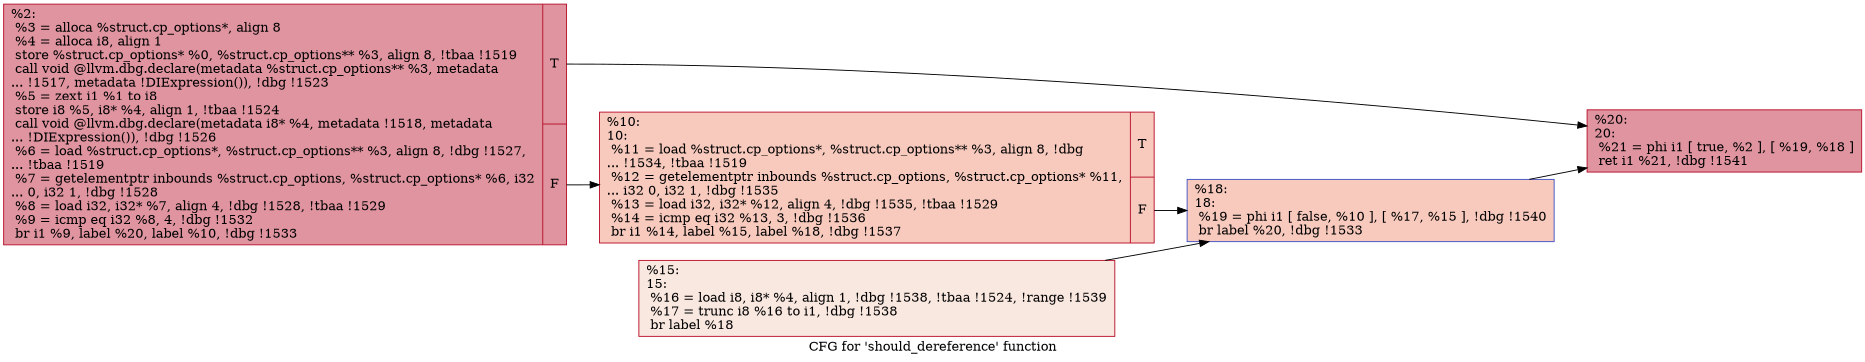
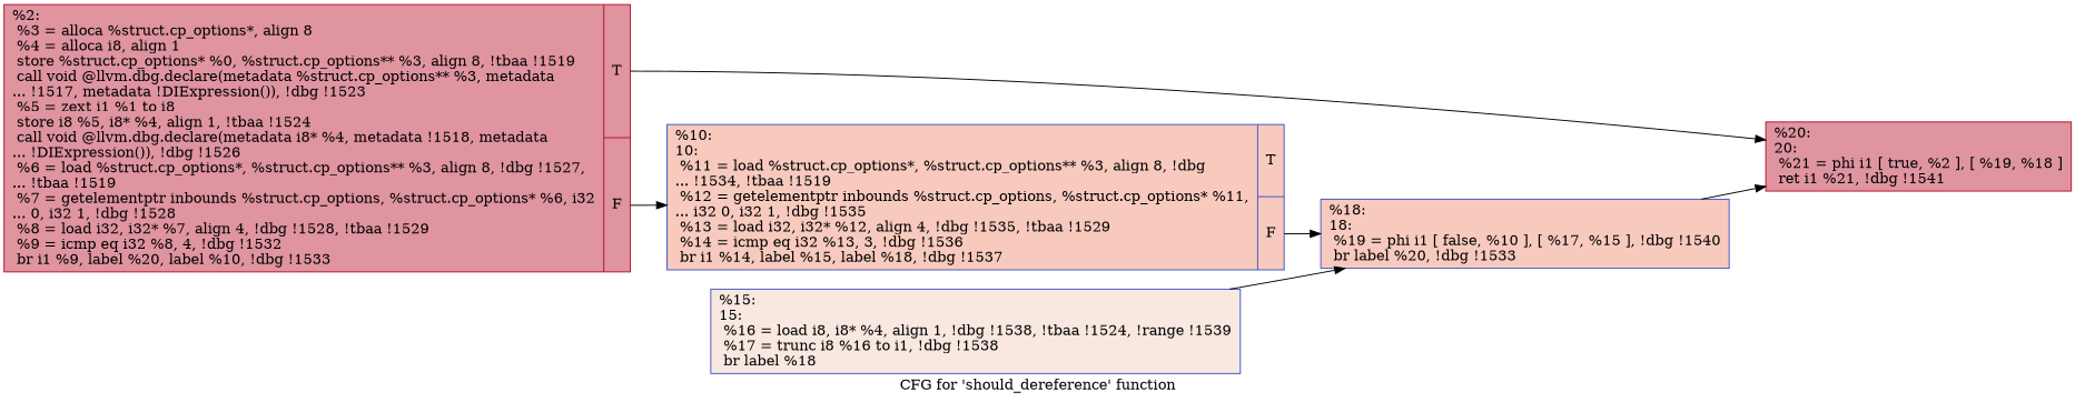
  digraph {
    label="CFG for 'should_dereference' function"
    rankdir=LR
    node [color="#3d50c3ff" fillcolor="#b70d2870" shape=record style=filled]
    n1 [color="#b70d28ff" label="{%2:\l  %3 = alloca %struct.cp_options*, align 8\l  %4 = alloca i8, align 1\l  store %struct.cp_options* %0, %struct.cp_options** %3, align 8, !tbaa !1519\l  call void @llvm.dbg.declare(metadata %struct.cp_options** %3, metadata\l... !1517, metadata !DIExpression()), !dbg !1523\l  %5 = zext i1 %1 to i8\l  store i8 %5, i8* %4, align 1, !tbaa !1524\l  call void @llvm.dbg.declare(metadata i8* %4, metadata !1518, metadata\l... !DIExpression()), !dbg !1526\l  %6 = load %struct.cp_options*, %struct.cp_options** %3, align 8, !dbg !1527,\l... !tbaa !1519\l  %7 = getelementptr inbounds %struct.cp_options, %struct.cp_options* %6, i32\l... 0, i32 1, !dbg !1528\l  %8 = load i32, i32* %7, align 4, !dbg !1528, !tbaa !1529\l  %9 = icmp eq i32 %8, 4, !dbg !1532\l  br i1 %9, label %20, label %10, !dbg !1533\l|{<s0>T|<s1>F}}"]
    n2 [color="#b70d28ff" label="{%20:\l20:                                               \l  %21 = phi i1 [ true, %2 ], [ %19, %18 ]\l  ret i1 %21, !dbg !1541\l}"]
-   n3 [color="#b70d28ff" fillcolor="#ef886b70" label="{%10:\l10:                                               \l  %11 = load %struct.cp_options*, %struct.cp_options** %3, align 8, !dbg\l... !1534, !tbaa !1519\l  %12 = getelementptr inbounds %struct.cp_options, %struct.cp_options* %11,\l... i32 0, i32 1, !dbg !1535\l  %13 = load i32, i32* %12, align 4, !dbg !1535, !tbaa !1529\l  %14 = icmp eq i32 %13, 3, !dbg !1536\l  br i1 %14, label %15, label %18, !dbg !1537\l|{<s0>T|<s1>F}}"]
+   n3 [fillcolor="#ef886b70" label="{%10:\l10:                                               \l  %11 = load %struct.cp_options*, %struct.cp_options** %3, align 8, !dbg\l... !1534, !tbaa !1519\l  %12 = getelementptr inbounds %struct.cp_options, %struct.cp_options* %11,\l... i32 0, i32 1, !dbg !1535\l  %13 = load i32, i32* %12, align 4, !dbg !1535, !tbaa !1529\l  %14 = icmp eq i32 %13, 3, !dbg !1536\l  br i1 %14, label %15, label %18, !dbg !1537\l|{<s0>T|<s1>F}}"]
    n4 [fillcolor="#ef886b70" label="{%18:\l18:                                               \l  %19 = phi i1 [ false, %10 ], [ %17, %15 ], !dbg !1540\l  br label %20, !dbg !1533\l}"]
-   n5 [color="#b70d28ff" fillcolor="#f1ccb870" label="{%15:\l15:                                               \l  %16 = load i8, i8* %4, align 1, !dbg !1538, !tbaa !1524, !range !1539\l  %17 = trunc i8 %16 to i1, !dbg !1538\l  br label %18\l}"]
+   n5 [fillcolor="#f1ccb870" label="{%15:\l15:                                               \l  %16 = load i8, i8* %4, align 1, !dbg !1538, !tbaa !1524, !range !1539\l  %17 = trunc i8 %16 to i1, !dbg !1538\l  br label %18\l}"]
    n1 -> n2 [tailport=s0]
    n1 -> n3 [tailport=s1]
    n3 -> n4 [tailport=s1]
    n4 -> n2
    n5 -> n4
  }
